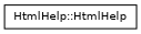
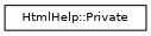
  digraph {
    rankdir=LR
-   n1 [color=black fillcolor=white fontname=Helvetica fontsize=10 height=0.2 label="HtmlHelp::HtmlHelp" shape=record style=filled width=0.4]
+   n1 [color=black fillcolor=white fontname=Helvetica fontsize=10 height=0.2 label="HtmlHelp::Private" shape=record style=filled width=0.4]
  }
